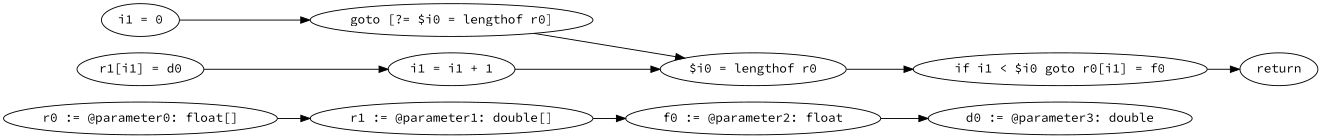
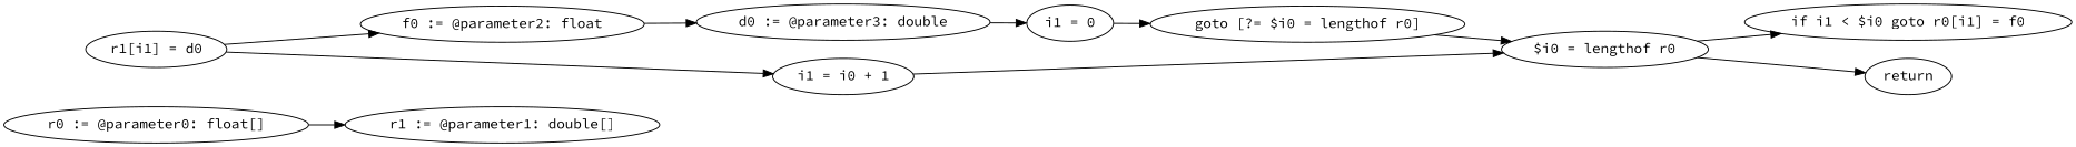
  digraph {
    fontname="Source Code Pro"
    rankdir=LR
    node [fontname="Source Code Pro"]
    edge [fontname="Source Code Pro"]
    "r0 := @parameter0: float[]"
    "r1 := @parameter1: double[]"
    "f0 := @parameter2: float"
    "d0 := @parameter3: double"
    "i1 = 0"
    "goto [?= $i0 = lengthof r0]"
    "$i0 = lengthof r0"
    "if i1 < $i0 goto r0[i1] = f0"
    "r1[i1] = d0"
-   "i1 = i1 + 1"
+   "i1 = i1 + 1" [label="i1 = i0 + 1"]
    return
    "r0 := @parameter0: float[]" -> "r1 := @parameter1: double[]"
-   "r1 := @parameter1: double[]" -> "f0 := @parameter2: float"
+   "r1[i1] = d0" -> "f0 := @parameter2: float"
    "f0 := @parameter2: float" -> "d0 := @parameter3: double"
+   "d0 := @parameter3: double" -> "i1 = 0"
    "i1 = 0" -> "goto [?= $i0 = lengthof r0]"
    "goto [?= $i0 = lengthof r0]" -> "$i0 = lengthof r0"
    "$i0 = lengthof r0" -> "if i1 < $i0 goto r0[i1] = f0"
-   "if i1 < $i0 goto r0[i1] = f0" -> return
+   "$i0 = lengthof r0" -> return
    "r1[i1] = d0" -> "i1 = i1 + 1"
    "i1 = i1 + 1" -> "$i0 = lengthof r0"
  }
